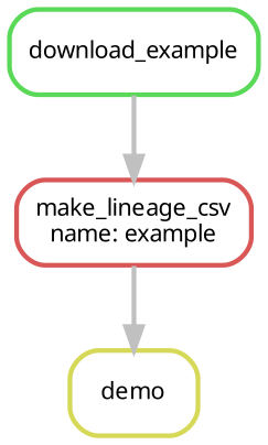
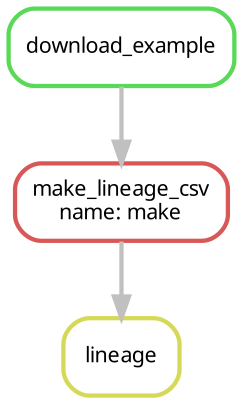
  digraph {
    bgcolor=white
    node [fontname=sans fontsize=10 penwidth=2 shape=box style=rounded]
    edge [color=grey penwidth=2]
-   n1 [color="0.17 0.6 0.85" label=demo]
-   n2 [color="0.00 0.6 0.85" label="make_lineage_csv\nname: example"]
+   n1 [color="0.17 0.6 0.85" label=lineage]
+   n2 [color="0.00 0.6 0.85" label="make_lineage_csv\nname: make"]
    n3 [color="0.33 0.6 0.85" label=download_example]
    n2 -> n1
    n3 -> n2
  }
